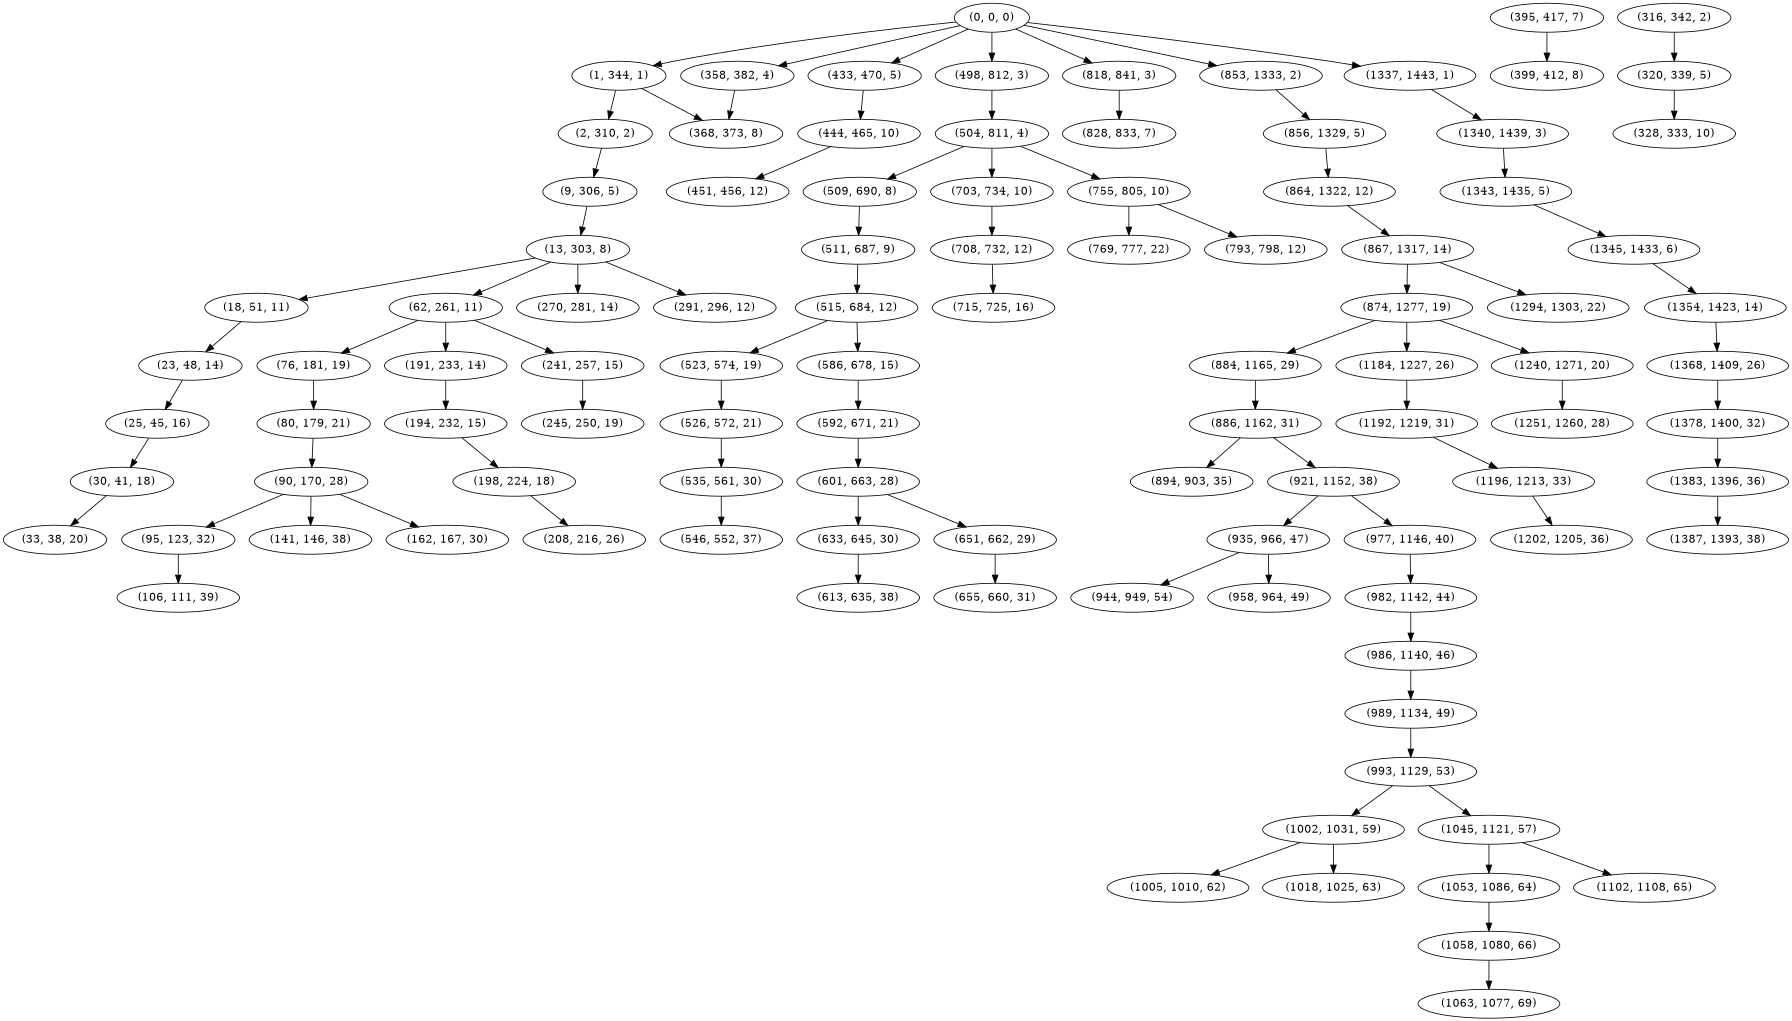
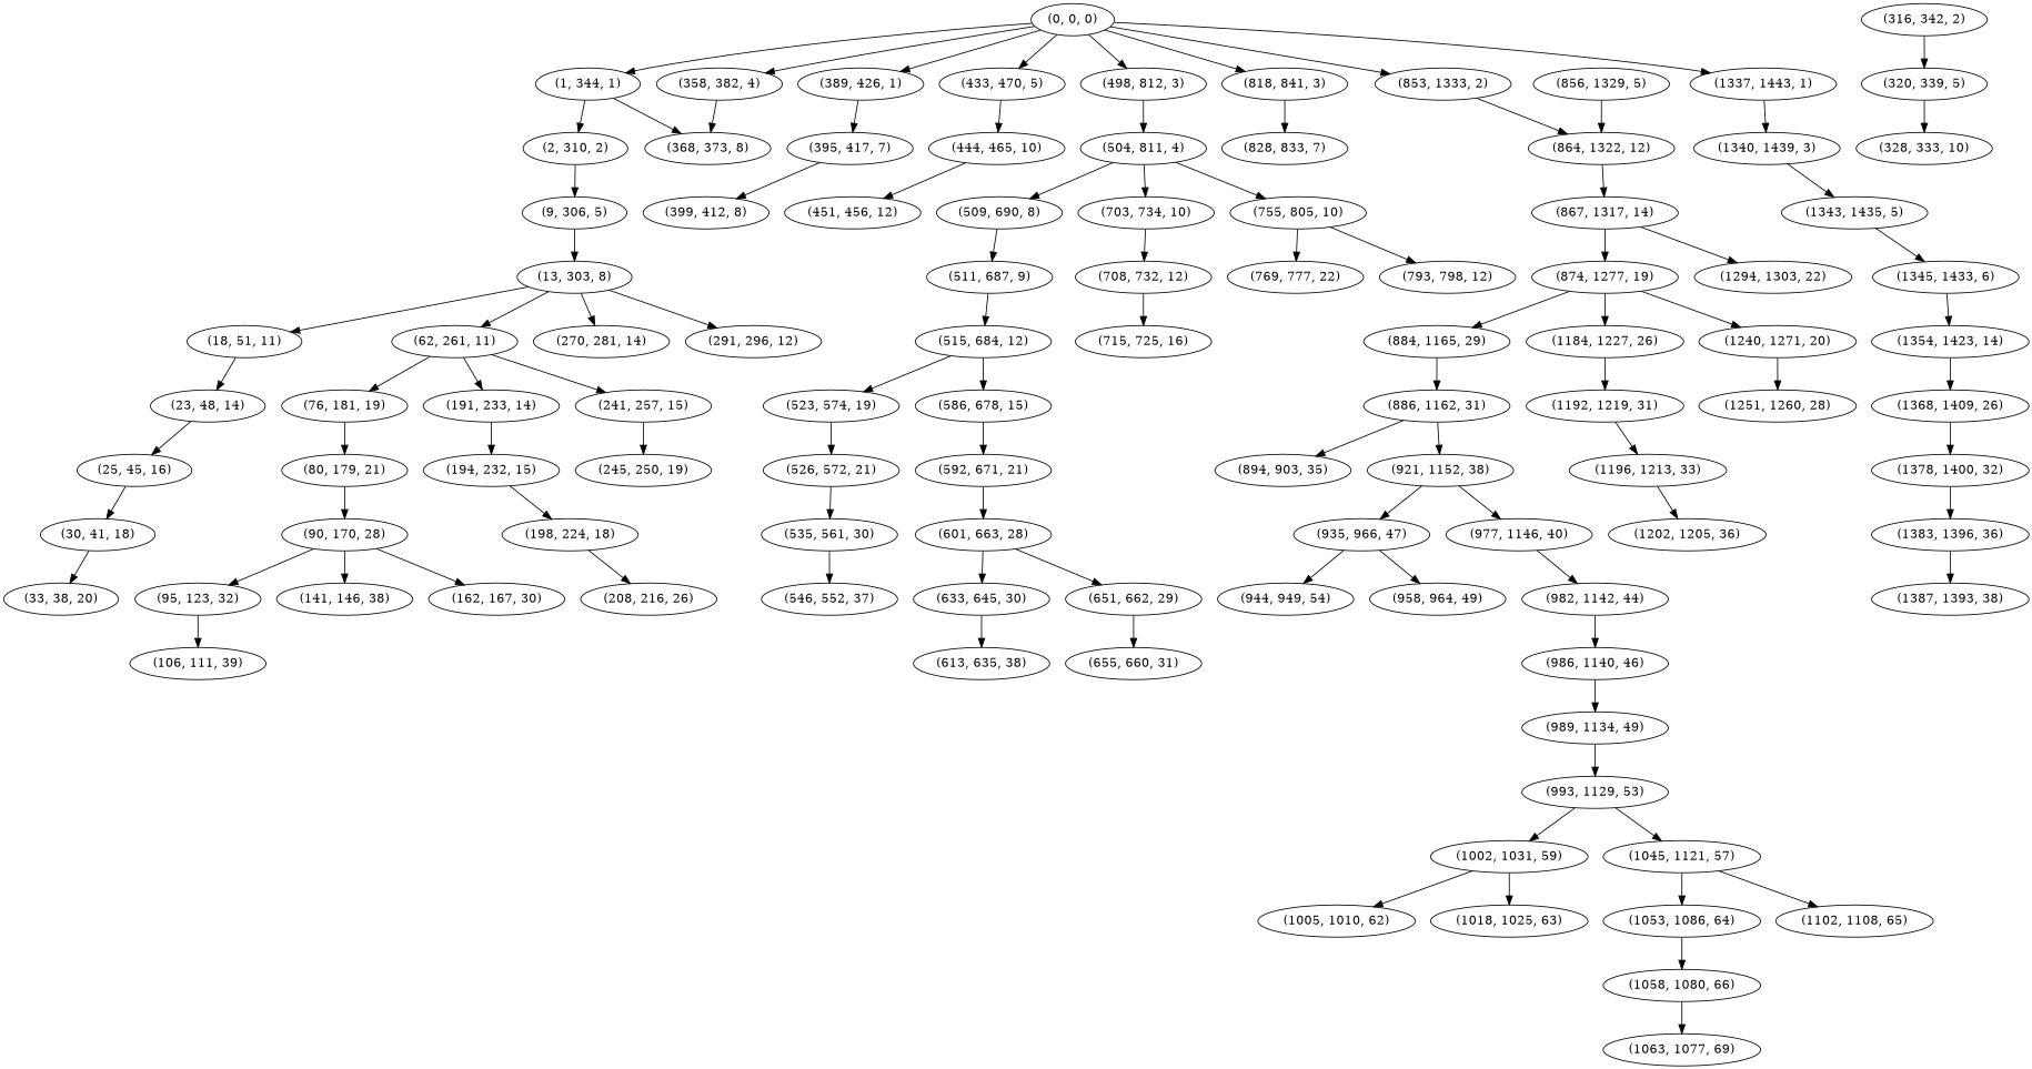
  digraph {
    "(0, 0, 0)"
    "(1, 344, 1)"
    "(358, 382, 4)"
+   "(389, 426, 1)"
    "(433, 470, 5)"
    "(498, 812, 3)"
    "(818, 841, 3)"
    "(853, 1333, 2)"
    "(1337, 1443, 1)"
    "(2, 310, 2)"
    "(368, 373, 8)"
    "(395, 417, 7)"
    "(444, 465, 10)"
    "(504, 811, 4)"
    "(828, 833, 7)"
    "(856, 1329, 5)"
    "(1340, 1439, 3)"
    "(9, 306, 5)"
    "(316, 342, 2)"
    "(320, 339, 5)"
    "(13, 303, 8)"
    "(18, 51, 11)"
    "(62, 261, 11)"
    "(270, 281, 14)"
    "(291, 296, 12)"
    "(23, 48, 14)"
    "(76, 181, 19)"
    "(191, 233, 14)"
    "(241, 257, 15)"
    "(25, 45, 16)"
    "(30, 41, 18)"
    "(33, 38, 20)"
    "(80, 179, 21)"
    "(194, 232, 15)"
    "(245, 250, 19)"
    "(90, 170, 28)"
    "(95, 123, 32)"
    "(141, 146, 38)"
    "(162, 167, 30)"
    "(106, 111, 39)"
    "(198, 224, 18)"
    "(208, 216, 26)"
    "(328, 333, 10)"
    "(399, 412, 8)"
    "(451, 456, 12)"
    "(509, 690, 8)"
    "(703, 734, 10)"
    "(755, 805, 10)"
    "(511, 687, 9)"
    "(708, 732, 12)"
    "(769, 777, 22)"
    "(793, 798, 12)"
    "(515, 684, 12)"
    "(523, 574, 19)"
    "(586, 678, 15)"
    "(526, 572, 21)"
    "(592, 671, 21)"
    "(535, 561, 30)"
    "(546, 552, 37)"
    "(601, 663, 28)"
    n61 [label="(633, 645, 30)"]
    "(651, 662, 29)"
    "(613, 635, 38)"
    "(655, 660, 31)"
    "(715, 725, 16)"
    "(864, 1322, 12)"
    "(867, 1317, 14)"
    "(874, 1277, 19)"
    "(1294, 1303, 22)"
    "(884, 1165, 29)"
    "(1184, 1227, 26)"
    "(1240, 1271, 20)"
    "(886, 1162, 31)"
    "(1192, 1219, 31)"
    "(1251, 1260, 28)"
    "(894, 903, 35)"
    "(921, 1152, 38)"
    "(935, 966, 47)"
    "(977, 1146, 40)"
    "(944, 949, 54)"
    "(958, 964, 49)"
    "(982, 1142, 44)"
    "(986, 1140, 46)"
    "(989, 1134, 49)"
    "(993, 1129, 53)"
    "(1002, 1031, 59)"
    "(1045, 1121, 57)"
    "(1005, 1010, 62)"
    "(1018, 1025, 63)"
    "(1053, 1086, 64)"
    "(1102, 1108, 65)"
    "(1058, 1080, 66)"
    "(1063, 1077, 69)"
    "(1196, 1213, 33)"
    n95 [label="(1202, 1205, 36)"]
    "(1343, 1435, 5)"
    "(1345, 1433, 6)"
    "(1354, 1423, 14)"
    "(1368, 1409, 26)"
    "(1378, 1400, 32)"
    "(1383, 1396, 36)"
    "(1387, 1393, 38)"
    "(0, 0, 0)" -> "(1, 344, 1)"
    "(0, 0, 0)" -> "(358, 382, 4)"
+   "(0, 0, 0)" -> "(389, 426, 1)"
    "(0, 0, 0)" -> "(433, 470, 5)"
    "(0, 0, 0)" -> "(498, 812, 3)"
    "(0, 0, 0)" -> "(818, 841, 3)"
    "(0, 0, 0)" -> "(853, 1333, 2)"
    "(0, 0, 0)" -> "(1337, 1443, 1)"
    "(1, 344, 1)" -> "(2, 310, 2)"
    "(1, 344, 1)" -> "(368, 373, 8)"
    "(358, 382, 4)" -> "(368, 373, 8)"
+   "(389, 426, 1)" -> "(395, 417, 7)"
    "(433, 470, 5)" -> "(444, 465, 10)"
    "(498, 812, 3)" -> "(504, 811, 4)"
    "(818, 841, 3)" -> "(828, 833, 7)"
-   "(853, 1333, 2)" -> "(856, 1329, 5)"
+   "(853, 1333, 2)" -> "(864, 1322, 12)"
    "(1337, 1443, 1)" -> "(1340, 1439, 3)"
    "(2, 310, 2)" -> "(9, 306, 5)"
    "(395, 417, 7)" -> "(399, 412, 8)"
    "(444, 465, 10)" -> "(451, 456, 12)"
    "(504, 811, 4)" -> "(509, 690, 8)"
    "(504, 811, 4)" -> "(703, 734, 10)"
    "(504, 811, 4)" -> "(755, 805, 10)"
    "(856, 1329, 5)" -> "(864, 1322, 12)"
    "(1340, 1439, 3)" -> "(1343, 1435, 5)"
    "(9, 306, 5)" -> "(13, 303, 8)"
    "(316, 342, 2)" -> "(320, 339, 5)"
    "(320, 339, 5)" -> "(328, 333, 10)"
    "(13, 303, 8)" -> "(18, 51, 11)"
    "(13, 303, 8)" -> "(62, 261, 11)"
    "(13, 303, 8)" -> "(270, 281, 14)"
    "(13, 303, 8)" -> "(291, 296, 12)"
    "(18, 51, 11)" -> "(23, 48, 14)"
    "(62, 261, 11)" -> "(76, 181, 19)"
    "(62, 261, 11)" -> "(191, 233, 14)"
    "(62, 261, 11)" -> "(241, 257, 15)"
    "(23, 48, 14)" -> "(25, 45, 16)"
    "(76, 181, 19)" -> "(80, 179, 21)"
    "(191, 233, 14)" -> "(194, 232, 15)"
    "(241, 257, 15)" -> "(245, 250, 19)"
    "(25, 45, 16)" -> "(30, 41, 18)"
    "(30, 41, 18)" -> "(33, 38, 20)"
    "(80, 179, 21)" -> "(90, 170, 28)"
    "(194, 232, 15)" -> "(198, 224, 18)"
    "(90, 170, 28)" -> "(95, 123, 32)"
    "(90, 170, 28)" -> "(141, 146, 38)"
    "(90, 170, 28)" -> "(162, 167, 30)"
    "(95, 123, 32)" -> "(106, 111, 39)"
    "(198, 224, 18)" -> "(208, 216, 26)"
    "(509, 690, 8)" -> "(511, 687, 9)"
    "(703, 734, 10)" -> "(708, 732, 12)"
    "(755, 805, 10)" -> "(769, 777, 22)"
    "(755, 805, 10)" -> "(793, 798, 12)"
    "(511, 687, 9)" -> "(515, 684, 12)"
    "(708, 732, 12)" -> "(715, 725, 16)"
    "(515, 684, 12)" -> "(523, 574, 19)"
    "(515, 684, 12)" -> "(586, 678, 15)"
    "(523, 574, 19)" -> "(526, 572, 21)"
    "(586, 678, 15)" -> "(592, 671, 21)"
    "(526, 572, 21)" -> "(535, 561, 30)"
    "(592, 671, 21)" -> "(601, 663, 28)"
    "(535, 561, 30)" -> "(546, 552, 37)"
    "(601, 663, 28)" -> n61
    "(601, 663, 28)" -> "(651, 662, 29)"
    n61 -> "(613, 635, 38)"
    "(651, 662, 29)" -> "(655, 660, 31)"
    "(864, 1322, 12)" -> "(867, 1317, 14)"
    "(867, 1317, 14)" -> "(874, 1277, 19)"
    "(867, 1317, 14)" -> "(1294, 1303, 22)"
    "(874, 1277, 19)" -> "(884, 1165, 29)"
    "(874, 1277, 19)" -> "(1184, 1227, 26)"
    "(874, 1277, 19)" -> "(1240, 1271, 20)"
    "(884, 1165, 29)" -> "(886, 1162, 31)"
    "(1184, 1227, 26)" -> "(1192, 1219, 31)"
    "(1240, 1271, 20)" -> "(1251, 1260, 28)"
    "(886, 1162, 31)" -> "(894, 903, 35)"
    "(886, 1162, 31)" -> "(921, 1152, 38)"
    "(1192, 1219, 31)" -> "(1196, 1213, 33)"
    "(921, 1152, 38)" -> "(935, 966, 47)"
    "(921, 1152, 38)" -> "(977, 1146, 40)"
    "(935, 966, 47)" -> "(944, 949, 54)"
    "(935, 966, 47)" -> "(958, 964, 49)"
    "(977, 1146, 40)" -> "(982, 1142, 44)"
    "(982, 1142, 44)" -> "(986, 1140, 46)"
    "(986, 1140, 46)" -> "(989, 1134, 49)"
    "(989, 1134, 49)" -> "(993, 1129, 53)"
    "(993, 1129, 53)" -> "(1002, 1031, 59)"
    "(993, 1129, 53)" -> "(1045, 1121, 57)"
    "(1002, 1031, 59)" -> "(1005, 1010, 62)"
    "(1002, 1031, 59)" -> "(1018, 1025, 63)"
    "(1045, 1121, 57)" -> "(1053, 1086, 64)"
    "(1045, 1121, 57)" -> "(1102, 1108, 65)"
    "(1053, 1086, 64)" -> "(1058, 1080, 66)"
    "(1058, 1080, 66)" -> "(1063, 1077, 69)"
    "(1196, 1213, 33)" -> n95
    "(1343, 1435, 5)" -> "(1345, 1433, 6)"
    "(1345, 1433, 6)" -> "(1354, 1423, 14)"
    "(1354, 1423, 14)" -> "(1368, 1409, 26)"
    "(1368, 1409, 26)" -> "(1378, 1400, 32)"
    "(1378, 1400, 32)" -> "(1383, 1396, 36)"
    "(1383, 1396, 36)" -> "(1387, 1393, 38)"
  }
